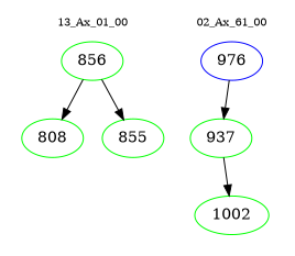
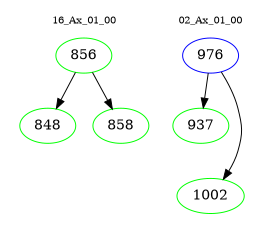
  digraph {
    node [color=green]
    edge [color=black]
    n1 [label=856]
-   n2 [label=808]
-   n3 [label=855]
+   n2 [label=848]
+   n3 [label=858]
    n4 [color=blue label=976]
    n5 [label=937]
    n6 [label=1002]
    subgraph cluster_1 {
      color=white
      fontsize=10
-     label="13_Ax_01_00"
+     label="16_Ax_01_00"
      n1
      n2
      n3
    }
    subgraph cluster_2 {
      color=white
      fontsize=10
-     label="02_Ax_61_00"
+     label="02_Ax_01_00"
      n4
      n5
      n6
    }
    n1 -> n2
    n1 -> n3
    n4 -> n5
-   n5 -> n6
+   n4 -> n6
  }
